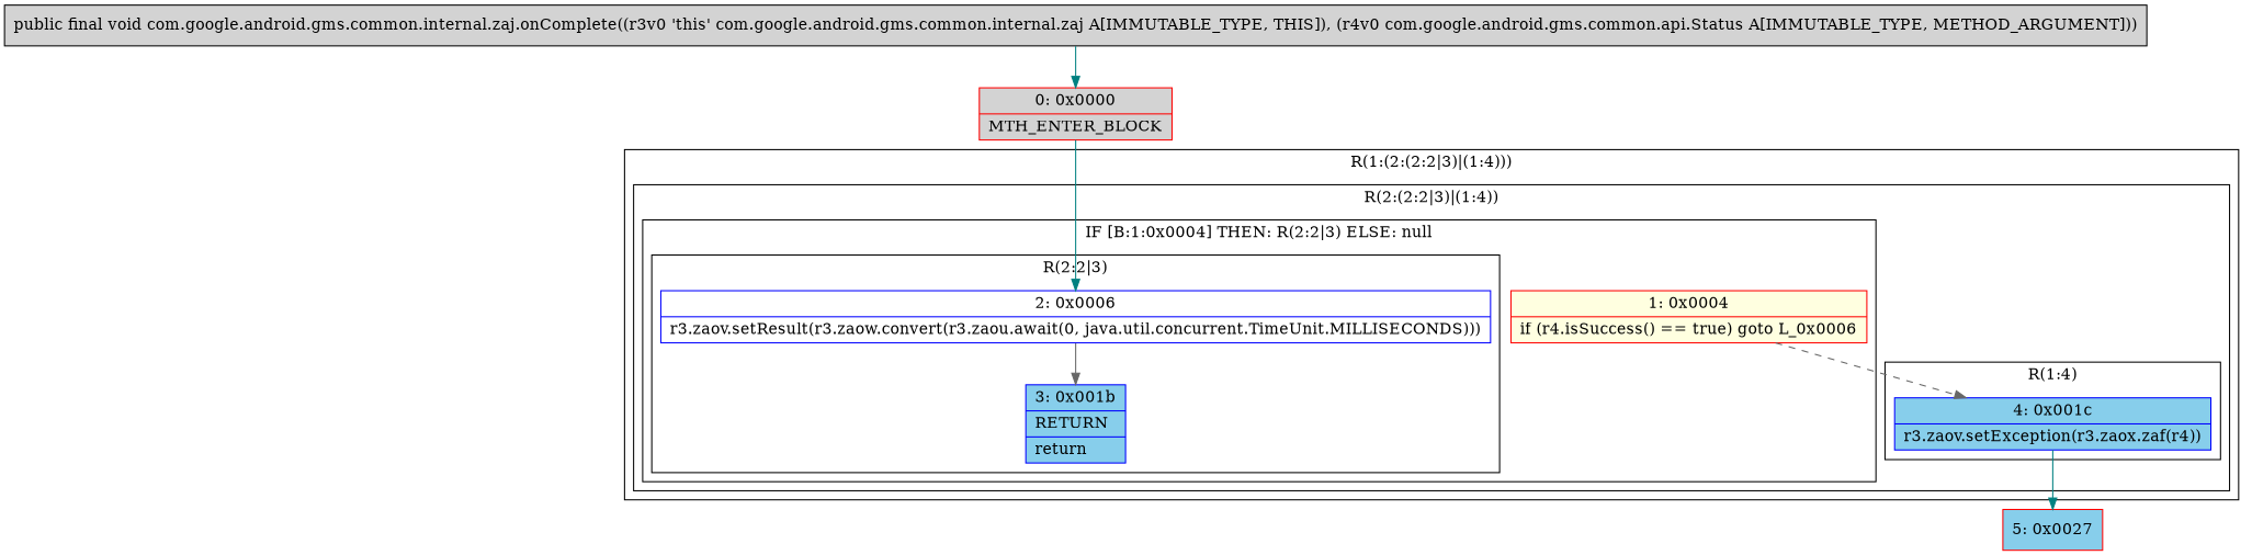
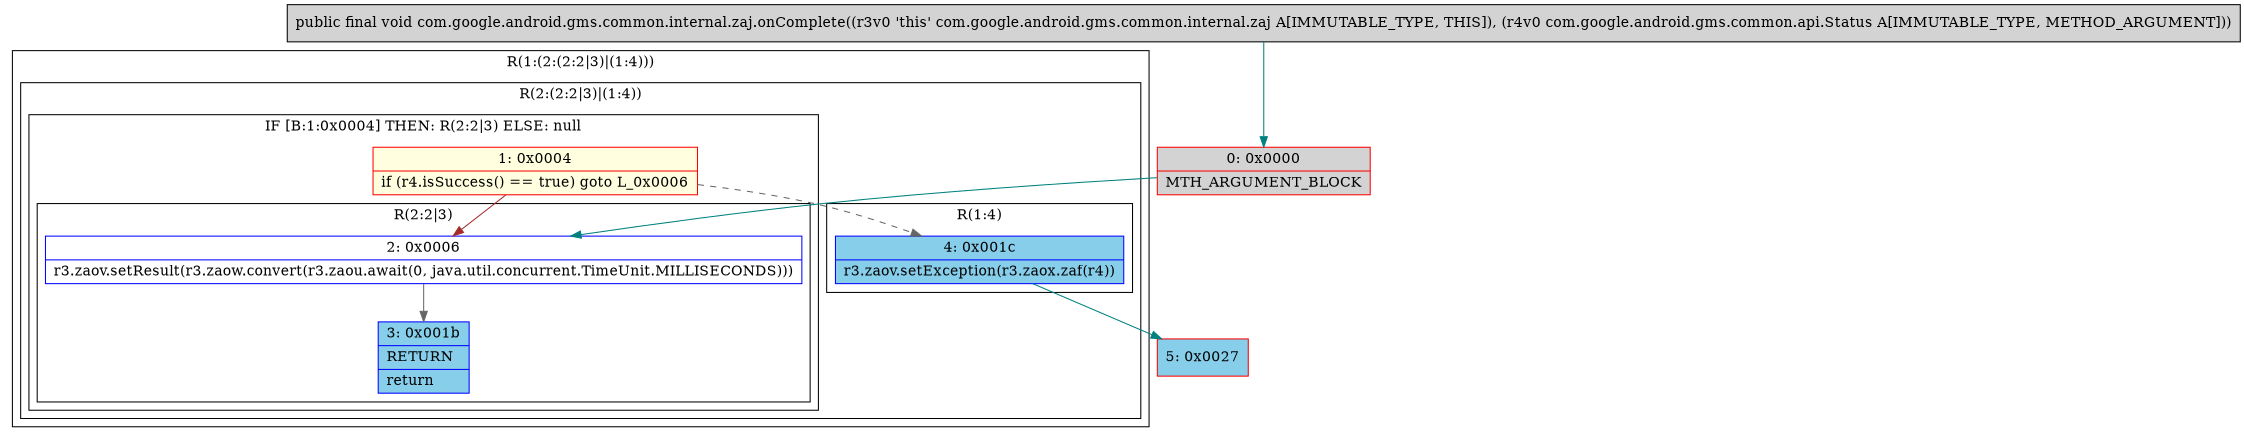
  digraph {
    node [color=blue fillcolor=skyblue shape=record style=filled]
    edge [color=teal]
    n1 [fillcolor=white label="{2\:\ 0x0006|r3.zaov.setResult(r3.zaow.convert(r3.zaou.await(0, java.util.concurrent.TimeUnit.MILLISECONDS)))\l}"]
    n2 [label="{3\:\ 0x001b|RETURN\l|return\l}"]
    n3 [color=red fillcolor=lightyellow label="{1\:\ 0x0004|if (r4.isSuccess() == true) goto L_0x0006\l}"]
    n4 [label="{4\:\ 0x001c|r3.zaov.setException(r3.zaox.zaf(r4))\l}"]
    n5 [color=red label="{5\:\ 0x0027}"]
-   n6 [color=red fillcolor=lightgrey label="{0\:\ 0x0000|MTH_ENTER_BLOCK\l}"]
+   n6 [color=red fillcolor=lightgrey label="{0\:\ 0x0000|MTH_ARGUMENT_BLOCK\l}"]
    n7 [fillcolor=lightgrey label="{public final void com.google.android.gms.common.internal.zaj.onComplete((r3v0 'this' com.google.android.gms.common.internal.zaj A[IMMUTABLE_TYPE, THIS]), (r4v0 com.google.android.gms.common.api.Status A[IMMUTABLE_TYPE, METHOD_ARGUMENT])) }" color=""]
    subgraph cluster_1 {
      label="R(1:(2:(2:2|3)|(1:4)))"
      subgraph cluster_2 {
        label="R(2:(2:2|3)|(1:4))"
        subgraph cluster_3 {
          label="IF [B:1:0x0004] THEN: R(2:2|3) ELSE: null"
          n3
          subgraph cluster_4 {
            label="R(2:2|3)"
            n1
            n2
          }
        }
        subgraph cluster_5 {
          label="R(1:4)"
          n4
        }
      }
    }
    n1 -> n2 [color=gray40]
+   n3 -> n1 [color=brown]
    n3 -> n4 [color=gray40 style=dashed]
    n4 -> n5
    n6 -> n1
    n7 -> n6
  }
